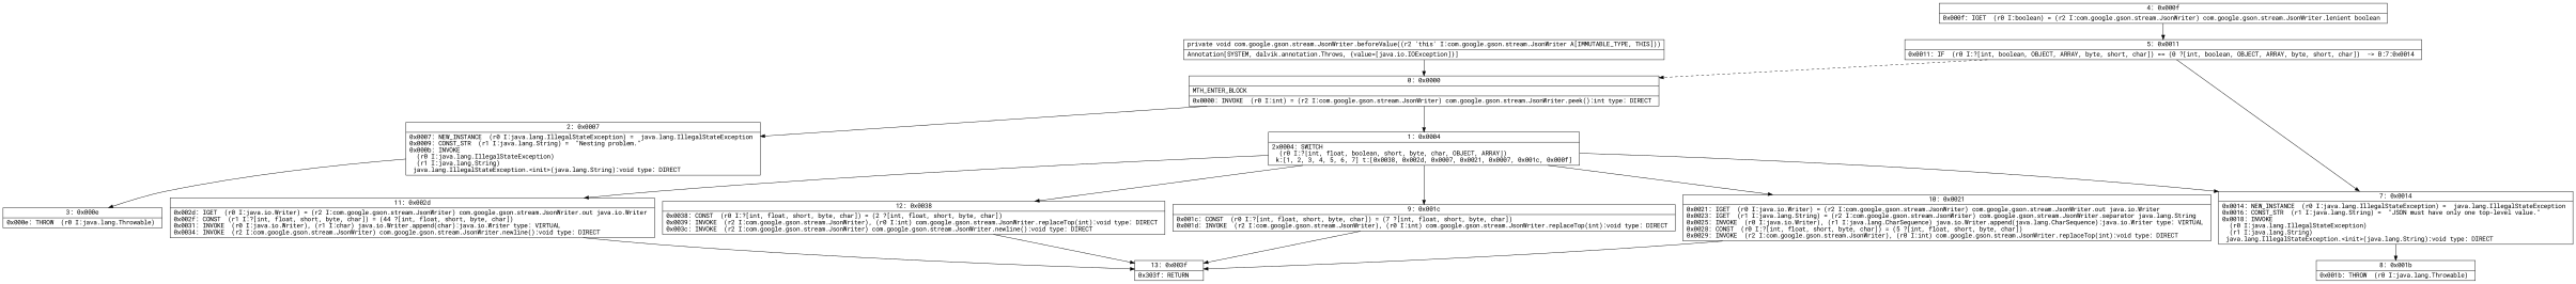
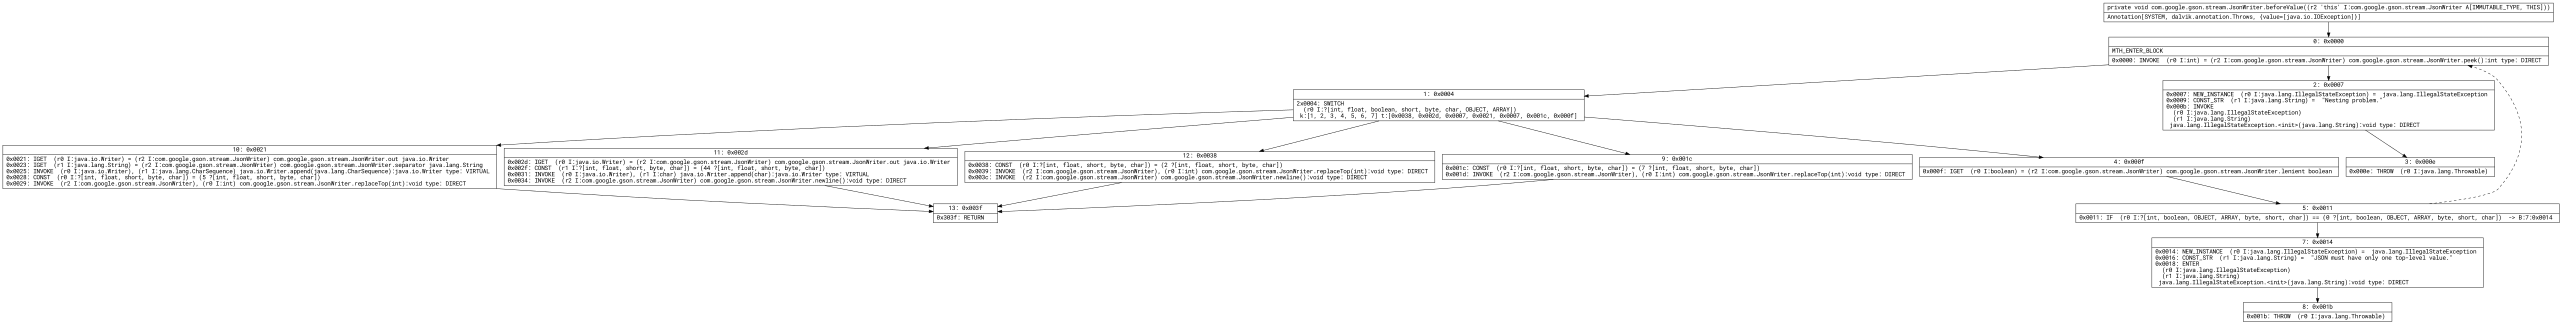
  digraph {
    fontname="Roboto Mono"
    node [fontname="Roboto Mono" shape=record]
    edge [fontname="Roboto Mono"]
    n1 [label="{0\:\ 0x0000|MTH_ENTER_BLOCK\l|0x0000: INVOKE  (r0 I:int) = (r2 I:com.google.gson.stream.JsonWriter) com.google.gson.stream.JsonWriter.peek():int type: DIRECT \l}"]
    n2 [label="{1\:\ 0x0004|2x0004: SWITCH  \l  (r0 I:?[int, float, boolean, short, byte, char, OBJECT, ARRAY])\l k:[1, 2, 3, 4, 5, 6, 7] t:[0x0038, 0x002d, 0x0007, 0x0021, 0x0007, 0x001c, 0x000f] \l}"]
    n3 [label="{2\:\ 0x0007|0x0007: NEW_INSTANCE  (r0 I:java.lang.IllegalStateException) =  java.lang.IllegalStateException \l0x0009: CONST_STR  (r1 I:java.lang.String) =  \"Nesting problem.\" \l0x000b: INVOKE  \l  (r0 I:java.lang.IllegalStateException)\l  (r1 I:java.lang.String)\l java.lang.IllegalStateException.\<init\>(java.lang.String):void type: DIRECT \l}"]
    n4 [label="{4\:\ 0x000f|0x000f: IGET  (r0 I:boolean) = (r2 I:com.google.gson.stream.JsonWriter) com.google.gson.stream.JsonWriter.lenient boolean \l}"]
    n5 [label="{9\:\ 0x001c|0x001c: CONST  (r0 I:?[int, float, short, byte, char]) = (7 ?[int, float, short, byte, char]) \l0x001d: INVOKE  (r2 I:com.google.gson.stream.JsonWriter), (r0 I:int) com.google.gson.stream.JsonWriter.replaceTop(int):void type: DIRECT \l}"]
    n6 [label="{10\:\ 0x0021|0x0021: IGET  (r0 I:java.io.Writer) = (r2 I:com.google.gson.stream.JsonWriter) com.google.gson.stream.JsonWriter.out java.io.Writer \l0x0023: IGET  (r1 I:java.lang.String) = (r2 I:com.google.gson.stream.JsonWriter) com.google.gson.stream.JsonWriter.separator java.lang.String \l0x0025: INVOKE  (r0 I:java.io.Writer), (r1 I:java.lang.CharSequence) java.io.Writer.append(java.lang.CharSequence):java.io.Writer type: VIRTUAL \l0x0028: CONST  (r0 I:?[int, float, short, byte, char]) = (5 ?[int, float, short, byte, char]) \l0x0029: INVOKE  (r2 I:com.google.gson.stream.JsonWriter), (r0 I:int) com.google.gson.stream.JsonWriter.replaceTop(int):void type: DIRECT \l}"]
    n7 [label="{11\:\ 0x002d|0x002d: IGET  (r0 I:java.io.Writer) = (r2 I:com.google.gson.stream.JsonWriter) com.google.gson.stream.JsonWriter.out java.io.Writer \l0x002f: CONST  (r1 I:?[int, float, short, byte, char]) = (44 ?[int, float, short, byte, char]) \l0x0031: INVOKE  (r0 I:java.io.Writer), (r1 I:char) java.io.Writer.append(char):java.io.Writer type: VIRTUAL \l0x0034: INVOKE  (r2 I:com.google.gson.stream.JsonWriter) com.google.gson.stream.JsonWriter.newline():void type: DIRECT \l}"]
    n8 [label="{12\:\ 0x0038|0x0038: CONST  (r0 I:?[int, float, short, byte, char]) = (2 ?[int, float, short, byte, char]) \l0x0039: INVOKE  (r2 I:com.google.gson.stream.JsonWriter), (r0 I:int) com.google.gson.stream.JsonWriter.replaceTop(int):void type: DIRECT \l0x003c: INVOKE  (r2 I:com.google.gson.stream.JsonWriter) com.google.gson.stream.JsonWriter.newline():void type: DIRECT \l}"]
    n9 [label="{3\:\ 0x000e|0x000e: THROW  (r0 I:java.lang.Throwable) \l}"]
    n10 [label="{5\:\ 0x0011|0x0011: IF  (r0 I:?[int, boolean, OBJECT, ARRAY, byte, short, char]) == (0 ?[int, boolean, OBJECT, ARRAY, byte, short, char])  \-\> B:7:0x0014 \l}"]
    n11 [label="{13\:\ 0x003f|0x303f: RETURN   \l}"]
-   n12 [label="{7\:\ 0x0014|0x0014: NEW_INSTANCE  (r0 I:java.lang.IllegalStateException) =  java.lang.IllegalStateException \l0x0016: CONST_STR  (r1 I:java.lang.String) =  \"JSON must have only one top\-level value.\" \l0x0018: INVOKE  \l  (r0 I:java.lang.IllegalStateException)\l  (r1 I:java.lang.String)\l java.lang.IllegalStateException.\<init\>(java.lang.String):void type: DIRECT \l}"]
+   n12 [label="{7\:\ 0x0014|0x0014: NEW_INSTANCE  (r0 I:java.lang.IllegalStateException) =  java.lang.IllegalStateException \l0x0016: CONST_STR  (r1 I:java.lang.String) =  \"JSON must have only one top\-level value.\" \l0x0018: ENTER  \l  (r0 I:java.lang.IllegalStateException)\l  (r1 I:java.lang.String)\l java.lang.IllegalStateException.\<init\>(java.lang.String):void type: DIRECT \l}"]
    n13 [label="{8\:\ 0x001b|0x001b: THROW  (r0 I:java.lang.Throwable) \l}"]
    n14 [label="{private void com.google.gson.stream.JsonWriter.beforeValue((r2 'this' I:com.google.gson.stream.JsonWriter A[IMMUTABLE_TYPE, THIS]))  | Annotation[SYSTEM, dalvik.annotation.Throws, \{value=[java.io.IOException]\}]\l}"]
    n1 -> n2
    n1 -> n3
-   n2 -> n12
+   n2 -> n4
    n2 -> n5
    n2 -> n6
    n2 -> n7
    n2 -> n8
    n3 -> n9
    n4 -> n10
    n5 -> n11
    n6 -> n11
    n7 -> n11
    n8 -> n11
    n10 -> n1 [style=dashed]
    n10 -> n12
    n12 -> n13
    n14 -> n1
  }
